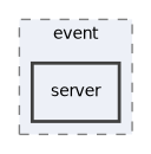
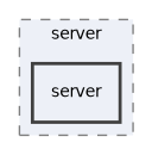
  digraph {
    compound=true
    n1 [color=grey25 fillcolor="#edf0f7" fontname=Helvetica fontsize=10 label=server shape=box style="filled,bold,"]
    subgraph cluster_1 {
      bgcolor="#edf0f7"
      fontname=Helvetica
      fontsize=10
-     label=event
+     label=server
      pencolor=grey50
      style="filled,dashed,"
      n1
    }
  }
